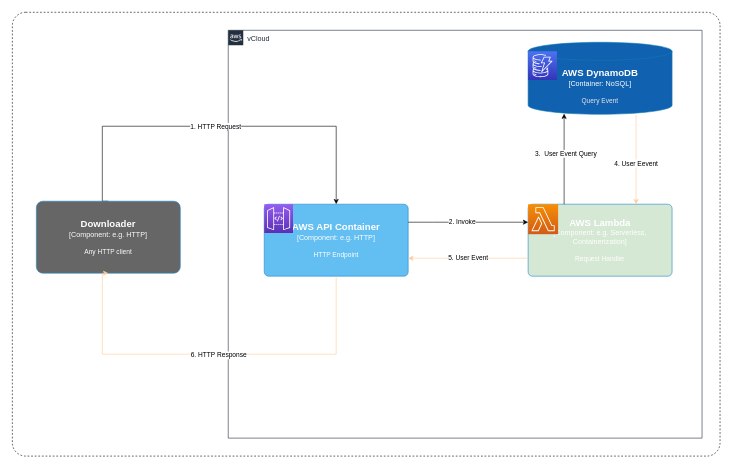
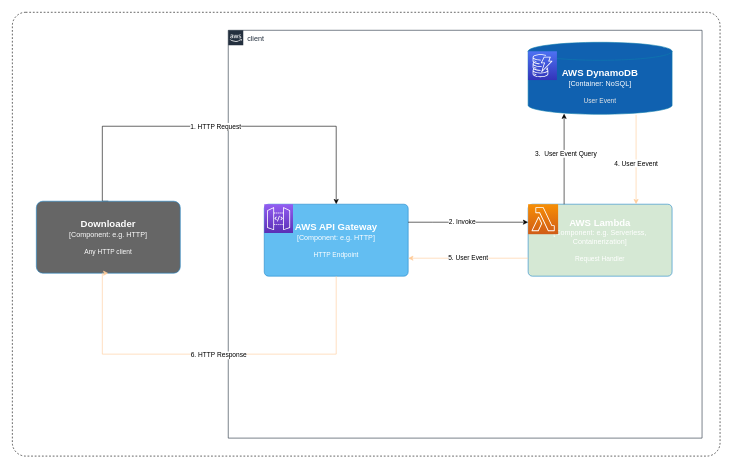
  <mxCell id="0" />
  <mxCell id="1" parent="0" />
  <mxCell id="2" value="" style="rounded=1;whiteSpace=wrap;html=1;dashed=1;gradientColor=none;arcSize=3;" parent="1" vertex="1"><mxGeometry x="20" y="20" width="1180" height="740" as="geometry" /></mxCell>
- <mxCell id="3" value="vCloud" style="points=[[0,0],[0.25,0],[0.5,0],[0.75,0],[1,0],[1,0.25],[1,0.5],[1,0.75],[1,1],[0.75,1],[0.5,1],[0.25,1],[0,1],[0,0.75],[0,0.5],[0,0.25]];outlineConnect=0;gradientColor=none;html=1;whiteSpace=wrap;fontSize=12;fontStyle=0;container=1;pointerEvents=0;collapsible=0;recursiveResize=0;shape=mxgraph.aws4.group;grIcon=mxgraph.aws4.group_aws_cloud_alt;strokeColor=#232F3E;fillColor=none;verticalAlign=top;align=left;spacingLeft=30;fontColor=#232F3E;dashed=0;" parent="1" vertex="1"><mxGeometry x="380" y="50" width="790" height="680" as="geometry" /></mxCell>
+ <mxCell id="3" value="client" style="points=[[0,0],[0.25,0],[0.5,0],[0.75,0],[1,0],[1,0.25],[1,0.5],[1,0.75],[1,1],[0.75,1],[0.5,1],[0.25,1],[0,1],[0,0.75],[0,0.5],[0,0.25]];outlineConnect=0;gradientColor=none;html=1;whiteSpace=wrap;fontSize=12;fontStyle=0;container=1;pointerEvents=0;collapsible=0;recursiveResize=0;shape=mxgraph.aws4.group;grIcon=mxgraph.aws4.group_aws_cloud_alt;strokeColor=#232F3E;fillColor=none;verticalAlign=top;align=left;spacingLeft=30;fontColor=#232F3E;dashed=0;" parent="1" vertex="1"><mxGeometry x="380" y="50" width="790" height="680" as="geometry" /></mxCell>
  <mxCell id="4" value="" style="group" parent="3" vertex="1" connectable="0"><mxGeometry x="60" y="290" width="240" height="120" as="geometry" /></mxCell>
- <mxCell id="5" value="&lt;font style=&quot;font-size: 16px&quot;&gt;&lt;b&gt;AWS API Container&lt;/b&gt;&lt;/font&gt;&lt;div&gt;[Component: e.g. HTTP]&lt;/div&gt;&lt;br&gt;&lt;div&gt;&lt;font style=&quot;font-size: 11px&quot;&gt;HTTP Endpoint&lt;/font&gt;&lt;/div&gt;" style="rounded=1;whiteSpace=wrap;html=1;labelBackgroundColor=none;fillColor=#63BEF2;fontColor=#ffffff;align=center;arcSize=6;strokeColor=#2086C9;metaEdit=1;resizable=0;points=[[0.25,0,0],[0.5,0,0],[0.75,0,0],[1,0.25,0],[1,0.5,0],[1,0.75,0],[0.75,1,0],[0.5,1,0],[0.25,1,0],[0,0.75,0],[0,0.5,0],[0,0.25,0]];" parent="4" vertex="1"><mxGeometry width="240" height="120" as="geometry" /></mxCell>
+ <mxCell id="5" value="&lt;font style=&quot;font-size: 16px&quot;&gt;&lt;b&gt;AWS API Gateway&lt;/b&gt;&lt;/font&gt;&lt;div&gt;[Component: e.g. HTTP]&lt;/div&gt;&lt;br&gt;&lt;div&gt;&lt;font style=&quot;font-size: 11px&quot;&gt;HTTP Endpoint&lt;/font&gt;&lt;/div&gt;" style="rounded=1;whiteSpace=wrap;html=1;labelBackgroundColor=none;fillColor=#63BEF2;fontColor=#ffffff;align=center;arcSize=6;strokeColor=#2086C9;metaEdit=1;resizable=0;points=[[0.25,0,0],[0.5,0,0],[0.75,0,0],[1,0.25,0],[1,0.5,0],[1,0.75,0],[0.75,1,0],[0.5,1,0],[0.25,1,0],[0,0.75,0],[0,0.5,0],[0,0.25,0]];" parent="4" vertex="1"><mxGeometry width="240" height="120" as="geometry" /></mxCell>
  <mxCell id="6" value="" style="sketch=0;points=[[0,0,0],[0.25,0,0],[0.5,0,0],[0.75,0,0],[1,0,0],[0,1,0],[0.25,1,0],[0.5,1,0],[0.75,1,0],[1,1,0],[0,0.25,0],[0,0.5,0],[0,0.75,0],[1,0.25,0],[1,0.5,0],[1,0.75,0]];outlineConnect=0;fontColor=#232F3E;gradientColor=#945DF2;gradientDirection=north;fillColor=#5A30B5;strokeColor=#ffffff;dashed=0;verticalLabelPosition=bottom;verticalAlign=top;align=center;html=1;fontSize=12;fontStyle=0;aspect=fixed;shape=mxgraph.aws4.resourceIcon;resIcon=mxgraph.aws4.api_gateway;" parent="4" vertex="1"><mxGeometry width="48" height="48" as="geometry" /></mxCell>
  <mxCell id="7" value="" style="group" parent="3" vertex="1" connectable="0"><mxGeometry x="500" y="20" width="240" height="120" as="geometry" /></mxCell>
- <mxCell id="8" value="&lt;font style=&quot;font-size: 16px&quot;&gt;&lt;b&gt;AWS DynamoDB&lt;/b&gt;&lt;/font&gt;&lt;div&gt;[Container:&amp;nbsp;NoSQL]&lt;/div&gt;&lt;br&gt;&lt;div&gt;&lt;font style=&quot;font-size: 11px&quot;&gt;&lt;font color=&quot;#E6E6E6&quot;&gt;Query Event&lt;/font&gt;&lt;/div&gt;" style="shape=cylinder3;size=15;whiteSpace=wrap;html=1;boundedLbl=1;rounded=0;labelBackgroundColor=none;fillColor=#1061b0;fontSize=12;fontColor=#ffffff;align=center;strokeColor=#0E7DAD;metaEdit=1;points=[[0.5,0,0],[1,0.25,0],[1,0.5,0],[1,0.75,0],[0.5,1,0],[0,0.75,0],[0,0.5,0],[0,0.25,0]];resizable=0;" parent="7" vertex="1"><mxGeometry width="240" height="120" as="geometry" /></mxCell>
+ <mxCell id="8" value="&lt;font style=&quot;font-size: 16px&quot;&gt;&lt;b&gt;AWS DynamoDB&lt;/b&gt;&lt;/font&gt;&lt;div&gt;[Container:&amp;nbsp;NoSQL]&lt;/div&gt;&lt;br&gt;&lt;div&gt;&lt;font style=&quot;font-size: 11px&quot;&gt;&lt;font color=&quot;#E6E6E6&quot;&gt;User Event&lt;/font&gt;&lt;/div&gt;" style="shape=cylinder3;size=15;whiteSpace=wrap;html=1;boundedLbl=1;rounded=0;labelBackgroundColor=none;fillColor=#1061b0;fontSize=12;fontColor=#ffffff;align=center;strokeColor=#0E7DAD;metaEdit=1;points=[[0.5,0,0],[1,0.25,0],[1,0.5,0],[1,0.75,0],[0.5,1,0],[0,0.75,0],[0,0.5,0],[0,0.25,0]];resizable=0;" parent="7" vertex="1"><mxGeometry width="240" height="120" as="geometry" /></mxCell>
  <mxCell id="9" value="" style="sketch=0;points=[[0,0,0],[0.25,0,0],[0.5,0,0],[0.75,0,0],[1,0,0],[0,1,0],[0.25,1,0],[0.5,1,0],[0.75,1,0],[1,1,0],[0,0.25,0],[0,0.5,0],[0,0.75,0],[1,0.25,0],[1,0.5,0],[1,0.75,0]];outlineConnect=0;fontColor=#232F3E;gradientColor=#4D72F3;gradientDirection=north;fillColor=#3334B9;strokeColor=#ffffff;dashed=0;verticalLabelPosition=bottom;verticalAlign=top;align=center;html=1;fontSize=12;fontStyle=0;aspect=fixed;shape=mxgraph.aws4.resourceIcon;resIcon=mxgraph.aws4.dynamodb;" parent="7" vertex="1"><mxGeometry y="15" width="48" height="48" as="geometry" /></mxCell>
  <mxCell id="10" style="rounded=0;orthogonalLoop=1;jettySize=auto;html=1;edgeStyle=orthogonalEdgeStyle;entryX=0.5;entryY=0;entryDx=0;entryDy=0;entryPerimeter=0;exitX=0.5;exitY=0;exitDx=0;exitDy=0;exitPerimeter=0;" parent="1" source="12" target="5" edge="1"><mxGeometry relative="1" as="geometry"><mxPoint x="550" y="240" as="targetPoint" /><Array as="points"><mxPoint x="170" y="210" /><mxPoint x="560" y="210" /></Array></mxGeometry></mxCell>
  <mxCell id="11" value="1. HTTP Request" style="edgeLabel;html=1;align=center;verticalAlign=middle;resizable=0;points=[];" parent="10" vertex="1" connectable="0"><mxGeometry x="-0.214" y="-2" relative="1" as="geometry"><mxPoint x="66" y="-2" as="offset" /></mxGeometry></mxCell>
  <mxCell id="12" value="&lt;font style=&quot;font-size: 16px&quot;&gt;&lt;b&gt;Downloader&lt;/b&gt;&lt;/font&gt;&lt;div&gt;[Component: e.g. HTTP]&lt;/div&gt;&lt;br&gt;&lt;div&gt;&lt;font style=&quot;font-size: 11px&quot;&gt;Any HTTP client&lt;/font&gt;&lt;/div&gt;" style="rounded=1;whiteSpace=wrap;html=1;labelBackgroundColor=none;fillColor=#666666;fontColor=#ffffff;align=center;arcSize=9;strokeColor=#2086C9;metaEdit=1;resizable=0;points=[[0.25,0,0],[0.5,0,0],[0.75,0,0],[1,0.25,0],[1,0.5,0],[1,0.75,0],[0.75,1,0],[0.5,1,0],[0.25,1,0],[0,0.75,0],[0,0.5,0],[0,0.25,0]];" parent="1" vertex="1"><mxGeometry x="60" y="335" width="240" height="120" as="geometry" /></mxCell>
  <mxCell id="13" value="" style="group" parent="1" vertex="1" connectable="0"><mxGeometry x="880" y="340" width="240" height="120" as="geometry" /></mxCell>
  <mxCell id="14" value="&lt;font style=&quot;font-size: 16px&quot;&gt;&lt;b&gt;AWS Lambda&lt;/b&gt;&lt;/font&gt;&lt;div&gt;[Component: e.g. Serverless, Containerization]&lt;/div&gt;&lt;br&gt;&lt;div&gt;&lt;font style=&quot;font-size: 11px&quot;&gt;Request Handler&lt;/font&gt;&lt;/div&gt;" style="rounded=1;whiteSpace=wrap;html=1;labelBackgroundColor=none;fillColor=#d5e8d4;fontColor=#ffffff;align=center;arcSize=6;strokeColor=#2086C9;metaEdit=1;resizable=0;points=[[0.25,0,0],[0.5,0,0],[0.75,0,0],[1,0.25,0],[1,0.5,0],[1,0.75,0],[0.75,1,0],[0.5,1,0],[0.25,1,0],[0,0.75,0],[0,0.5,0],[0,0.25,0]];" parent="13" vertex="1"><mxGeometry width="240" height="120" as="geometry" /></mxCell>
  <mxCell id="15" value="" style="sketch=0;points=[[0,0,0],[0.25,0,0],[0.5,0,0],[0.75,0,0],[1,0,0],[0,1,0],[0.25,1,0],[0.5,1,0],[0.75,1,0],[1,1,0],[0,0.25,0],[0,0.5,0],[0,0.75,0],[1,0.25,0],[1,0.5,0],[1,0.75,0]];outlineConnect=0;fontColor=#232F3E;gradientColor=#F78E04;gradientDirection=north;fillColor=#D05C17;strokeColor=#ffffff;dashed=0;verticalLabelPosition=bottom;verticalAlign=top;align=center;html=1;fontSize=12;fontStyle=0;aspect=fixed;shape=mxgraph.aws4.resourceIcon;resIcon=mxgraph.aws4.lambda;" parent="13" vertex="1"><mxGeometry width="50" height="50" as="geometry" /></mxCell>
  <mxCell id="16" style="edgeStyle=orthogonalEdgeStyle;rounded=0;orthogonalLoop=1;jettySize=auto;html=1;entryX=0.5;entryY=1;entryDx=0;entryDy=0;entryPerimeter=0;exitX=0.5;exitY=1;exitDx=0;exitDy=0;exitPerimeter=0;strokeColor=#FFCC99;" parent="1" source="5" target="12" edge="1"><mxGeometry relative="1" as="geometry"><mxPoint x="550" y="380" as="sourcePoint" /><Array as="points"><mxPoint x="560" y="590" /><mxPoint x="170" y="590" /></Array></mxGeometry></mxCell>
  <mxCell id="17" value="6. HTTP Response" style="edgeLabel;html=1;align=center;verticalAlign=middle;resizable=0;points=[];" parent="16" vertex="1" connectable="0"><mxGeometry x="-0.183" y="-2" relative="1" as="geometry"><mxPoint x="-55" y="3" as="offset" /></mxGeometry></mxCell>
  <mxCell id="18" style="edgeStyle=orthogonalEdgeStyle;rounded=0;orthogonalLoop=1;jettySize=auto;html=1;exitX=1;exitY=0.25;exitDx=0;exitDy=0;exitPerimeter=0;" parent="1" source="5" target="14" edge="1"><mxGeometry relative="1" as="geometry"><Array as="points"><mxPoint x="720" y="370" /><mxPoint x="720" y="370" /></Array></mxGeometry></mxCell>
  <mxCell id="19" value="2. Invoke" style="edgeLabel;html=1;align=center;verticalAlign=middle;resizable=0;points=[];" parent="18" vertex="1" connectable="0"><mxGeometry x="-0.354" y="1" relative="1" as="geometry"><mxPoint x="24" as="offset" /></mxGeometry></mxCell>
  <mxCell id="20" value="5. User Event" style="edgeStyle=orthogonalEdgeStyle;rounded=0;orthogonalLoop=1;jettySize=auto;html=1;exitX=0;exitY=0.75;exitDx=0;exitDy=0;exitPerimeter=0;entryX=1;entryY=0.75;entryDx=0;entryDy=0;entryPerimeter=0;strokeColor=#FFCC99;" parent="1" source="14" target="5" edge="1"><mxGeometry relative="1" as="geometry" /></mxCell>
  <mxCell id="21" style="edgeStyle=orthogonalEdgeStyle;rounded=0;orthogonalLoop=1;jettySize=auto;html=1;exitX=0.25;exitY=0;exitDx=0;exitDy=0;exitPerimeter=0;entryX=0.25;entryY=0.992;entryDx=0;entryDy=0;entryPerimeter=0;" parent="1" source="14" target="8" edge="1"><mxGeometry relative="1" as="geometry" /></mxCell>
  <mxCell id="22" value="3.&amp;nbsp; User Event Query" style="edgeLabel;html=1;align=center;verticalAlign=middle;resizable=0;points=[];" parent="21" vertex="1" connectable="0"><mxGeometry x="0.126" y="-2" relative="1" as="geometry"><mxPoint as="offset" /></mxGeometry></mxCell>
  <mxCell id="23" style="edgeStyle=orthogonalEdgeStyle;rounded=0;orthogonalLoop=1;jettySize=auto;html=1;exitX=0.75;exitY=1.008;exitDx=0;exitDy=0;exitPerimeter=0;entryX=0.75;entryY=0;entryDx=0;entryDy=0;entryPerimeter=0;strokeColor=#FFCC99;" parent="1" source="8" target="14" edge="1"><mxGeometry relative="1" as="geometry" /></mxCell>
  <mxCell id="24" value="4. User Eevent" style="edgeLabel;html=1;align=center;verticalAlign=middle;resizable=0;points=[];" parent="23" vertex="1" connectable="0"><mxGeometry x="0.087" y="-1" relative="1" as="geometry"><mxPoint as="offset" /></mxGeometry></mxCell>
